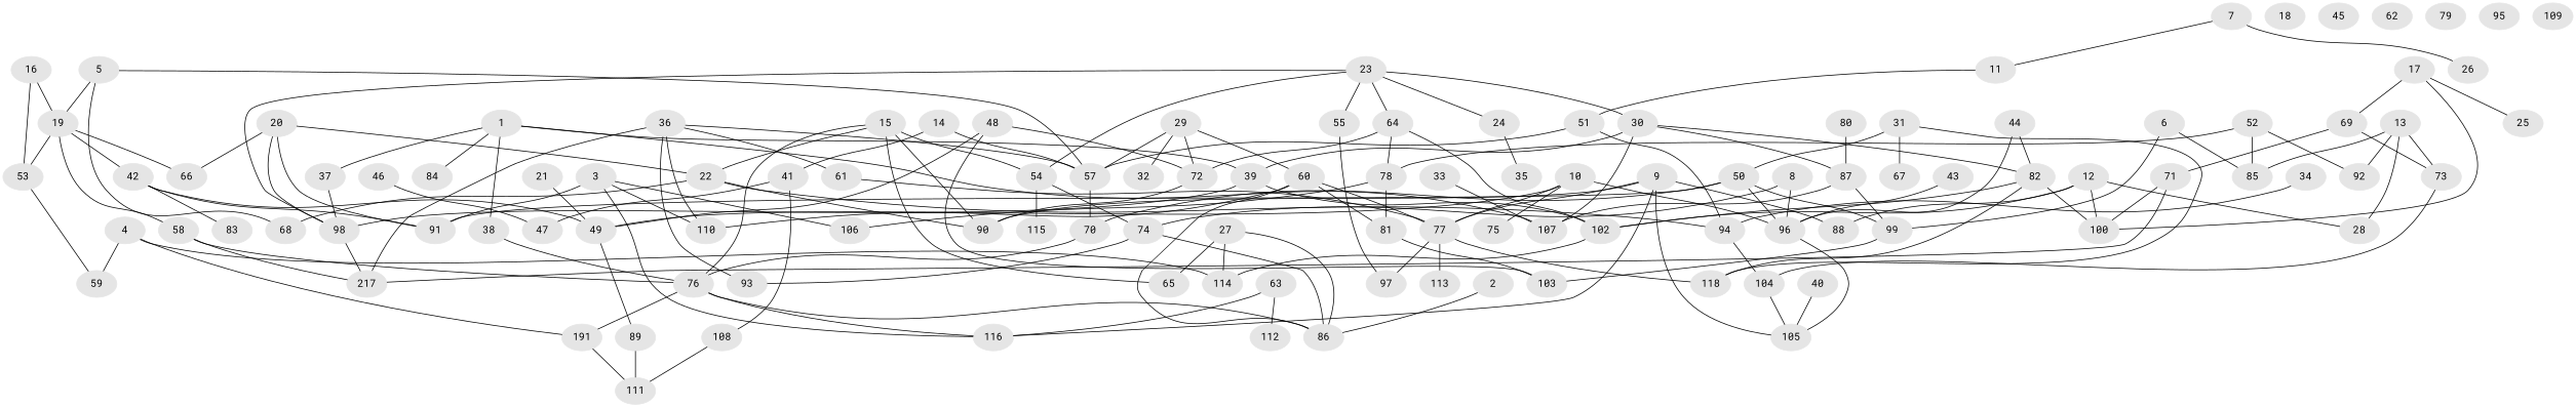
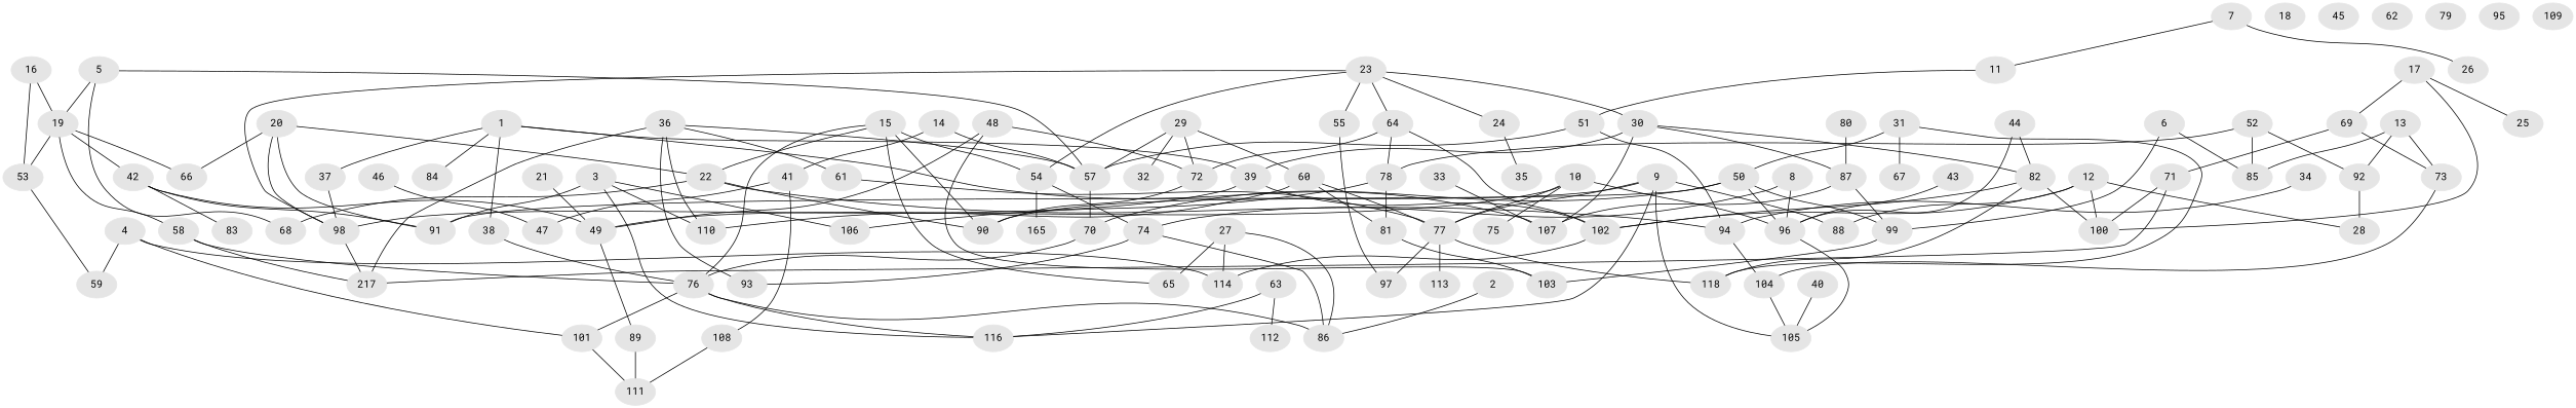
  graph {
    fontname="Roboto Mono"
    node [color=gray90 fontname="Roboto Mono" style=filled]
    edge [fontname="Roboto Mono"]
    1
    37
    38
    39
    84
    107
    98
    76
    102
    2
    86
    3
    91
    106
    110
    116
    4
    59
-   101 [label=191]
+   101
    114
    111
    5
    19
    57
    68
    53
    42
    58
    66
    70
    6
    85
    99
    103
    7
    11
    26
    51
    8
    74
    96
    93
    105
    9
    77
    88
    90
    118
    97
    113
    10
    49
    75
    89
    94
    12
    28
    100
    13
    73
    92
    104
    14
    41
    47
    108
    15
    22
    54
    65
-   115
+   115 [label=165]
    16
    17
    25
    69
    71
    18
    83
    n79 [label=217]
    20
    21
    23
    24
    30
    55
    64
    35
    82
    87
    72
    78
    27
    29
    32
    60
    81
    31
    50
    67
    33
    34
    36
    61
    40
    43
    44
    45
    46
    48
    52
    62
    63
    112
    79
    80
    95
    109
    1 -- 37
    1 -- 38
    1 -- 39
    1 -- 84
    1 -- 107
    37 -- 98
    38 -- 76
    39 -- 98
    39 -- 102
    98 -- n79
    76 -- 86
    76 -- 116
    76 -- 101
    102 -- 114
    2 -- 86
    3 -- 91
    3 -- 106
    3 -- 110
    3 -- 116
    4 -- 59
    4 -- 101
    4 -- 114
    101 -- 111
    5 -- 19
    5 -- 57
    5 -- 68
    19 -- 53
    19 -- 42
    19 -- 58
    19 -- 66
    57 -- 70
    53 -- 59
    42 -- 91
    42 -- 49
    42 -- 83
    58 -- 76
    58 -- n79
    70 -- 76
    6 -- 85
    6 -- 99
    99 -- 103
    7 -- 11
    7 -- 26
    11 -- 51
    51 -- 57
    51 -- 94
    8 -- 74
    8 -- 96
    74 -- 86
    74 -- 93
    96 -- 105
    9 -- 116
    9 -- 105
    9 -- 77
    9 -- 88
    9 -- 90
    77 -- 118
    77 -- 97
    77 -- 113
    10 -- 96
    10 -- 77
    10 -- 49
    10 -- 75
    49 -- 89
    89 -- 111
    94 -- 104
    12 -- 102
    12 -- 88
    12 -- 28
    12 -- 100
    13 -- 85
-   13 -- 28
+   92 -- 28
    13 -- 73
    13 -- 92
    73 -- 104
    104 -- 105
    14 -- 57
    14 -- 41
    41 -- 47
    41 -- 108
    108 -- 111
    15 -- 76
    15 -- 90
    15 -- 22
    15 -- 54
    15 -- 65
    22 -- 68
    22 -- 90
    22 -- 94
    54 -- 74
    54 -- 115
    16 -- 19
    16 -- 53
    17 -- 100
    17 -- 25
    17 -- 69
    69 -- 73
    69 -- 71
    71 -- 100
    71 -- n79
    20 -- 98
    20 -- 91
    20 -- 66
    20 -- 22
    21 -- 49
    23 -- 98
    23 -- 54
    23 -- 24
    23 -- 30
    23 -- 55
    23 -- 64
    24 -- 35
    30 -- 39
    30 -- 107
    30 -- 82
    30 -- 87
    55 -- 97
    64 -- 102
    64 -- 72
    64 -- 78
    82 -- 102
    82 -- 118
    82 -- 100
    87 -- 107
    87 -- 99
    72 -- 90
    78 -- 106
    78 -- 81
    27 -- 86
    27 -- 114
    27 -- 65
    29 -- 57
    29 -- 72
    29 -- 32
    29 -- 60
-   60 -- 86
    60 -- 110
    60 -- 77
    60 -- 81
    81 -- 103
    31 -- 118
    31 -- 50
    31 -- 67
    50 -- 91
    50 -- 70
    50 -- 99
    50 -- 96
    33 -- 107
    34 -- 94
    36 -- 110
    36 -- 57
    36 -- 93
    36 -- n79
    36 -- 61
    61 -- 77
    40 -- 105
    43 -- 96
    44 -- 96
    44 -- 82
    46 -- 47
    48 -- 103
    48 -- 49
    48 -- 72
    52 -- 85
    52 -- 92
    52 -- 78
    63 -- 116
    63 -- 112
    80 -- 87
  }
